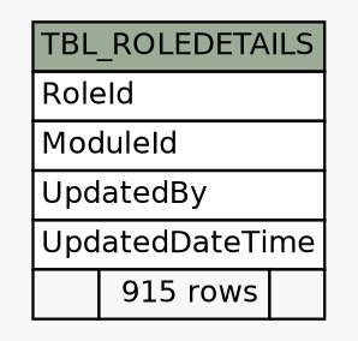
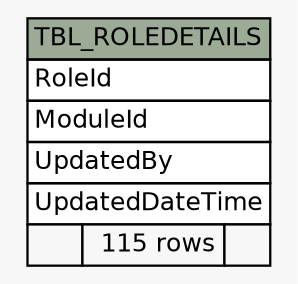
  digraph {
    bgcolor="#f7f7f7"
    fontname=Helvetica
    fontsize=11
    nodesep=0.18
    rankdir=RL
    ranksep=0.46
-   n1 [fontname=Helvetica fontsize=11 label=<     <TABLE BORDER="0" CELLBORDER="1" CELLSPACING="0" BGCOLOR="#ffffff">       <TR><TD COLSPAN="3" BGCOLOR="#9bab96" ALIGN="CENTER">TBL_ROLEDETAILS</TD></TR>       <TR><TD PORT="RoleId" COLSPAN="3" ALIGN="LEFT">RoleId</TD></TR>       <TR><TD PORT="ModuleId" COLSPAN="3" ALIGN="LEFT">ModuleId</TD></TR>       <TR><TD PORT="UpdatedBy" COLSPAN="3" ALIGN="LEFT">UpdatedBy</TD></TR>       <TR><TD PORT="UpdatedDateTime" COLSPAN="3" ALIGN="LEFT">UpdatedDateTime</TD></TR>       <TR><TD ALIGN="LEFT" BGCOLOR="#f7f7f7">  </TD><TD ALIGN="RIGHT" BGCOLOR="#f7f7f7">915 rows</TD><TD ALIGN="RIGHT" BGCOLOR="#f7f7f7">  </TD></TR>     </TABLE>> shape=plaintext]
+   n1 [fontname=Helvetica fontsize=11 label=<     <TABLE BORDER="0" CELLBORDER="1" CELLSPACING="0" BGCOLOR="#ffffff">       <TR><TD COLSPAN="3" BGCOLOR="#9bab96" ALIGN="CENTER">TBL_ROLEDETAILS</TD></TR>       <TR><TD PORT="RoleId" COLSPAN="3" ALIGN="LEFT">RoleId</TD></TR>       <TR><TD PORT="ModuleId" COLSPAN="3" ALIGN="LEFT">ModuleId</TD></TR>       <TR><TD PORT="UpdatedBy" COLSPAN="3" ALIGN="LEFT">UpdatedBy</TD></TR>       <TR><TD PORT="UpdatedDateTime" COLSPAN="3" ALIGN="LEFT">UpdatedDateTime</TD></TR>       <TR><TD ALIGN="LEFT" BGCOLOR="#f7f7f7">  </TD><TD ALIGN="RIGHT" BGCOLOR="#f7f7f7">115 rows</TD><TD ALIGN="RIGHT" BGCOLOR="#f7f7f7">  </TD></TR>     </TABLE>> shape=plaintext]
  }
